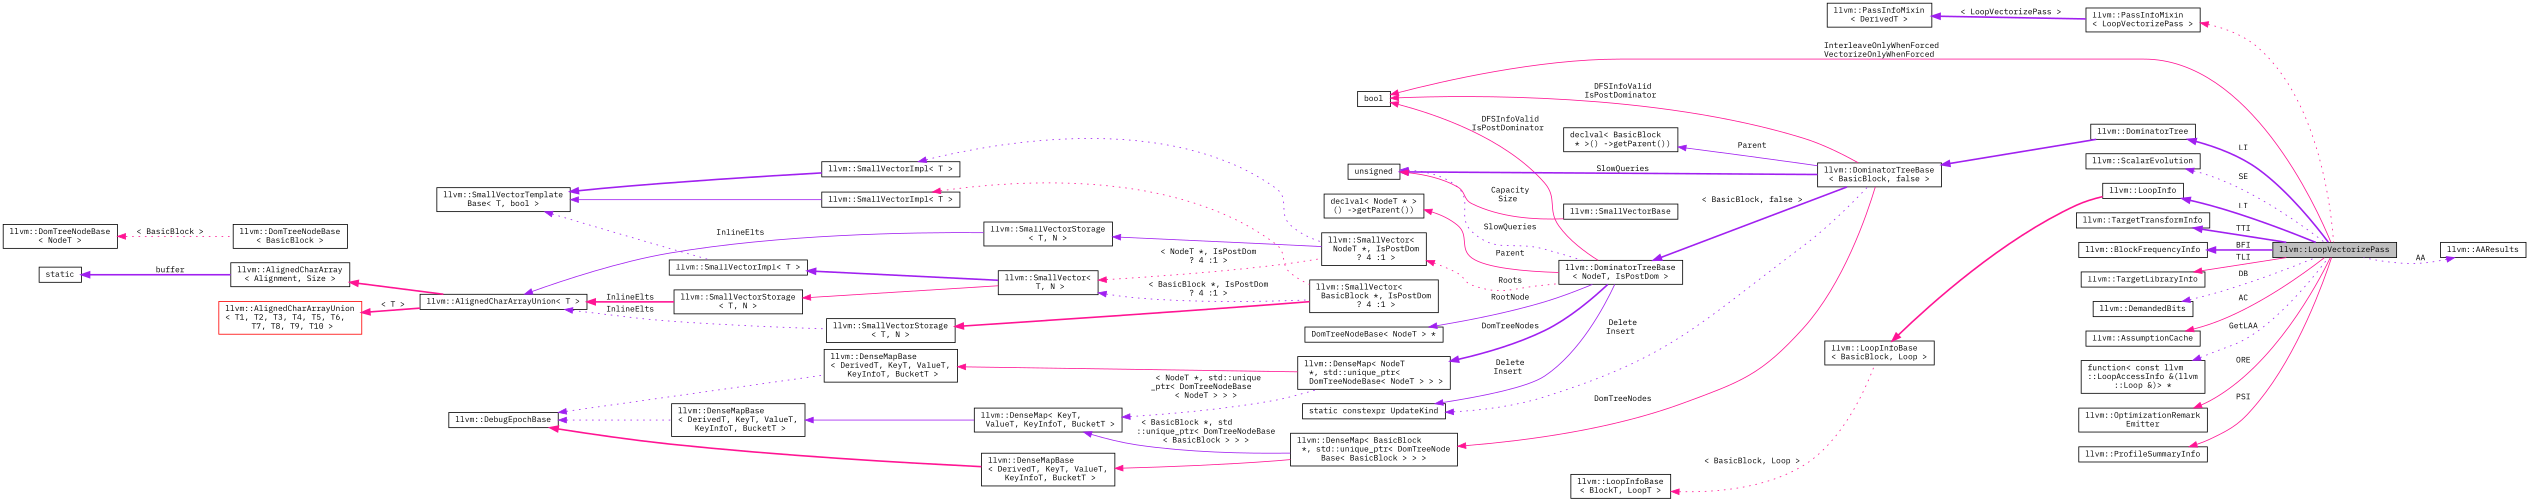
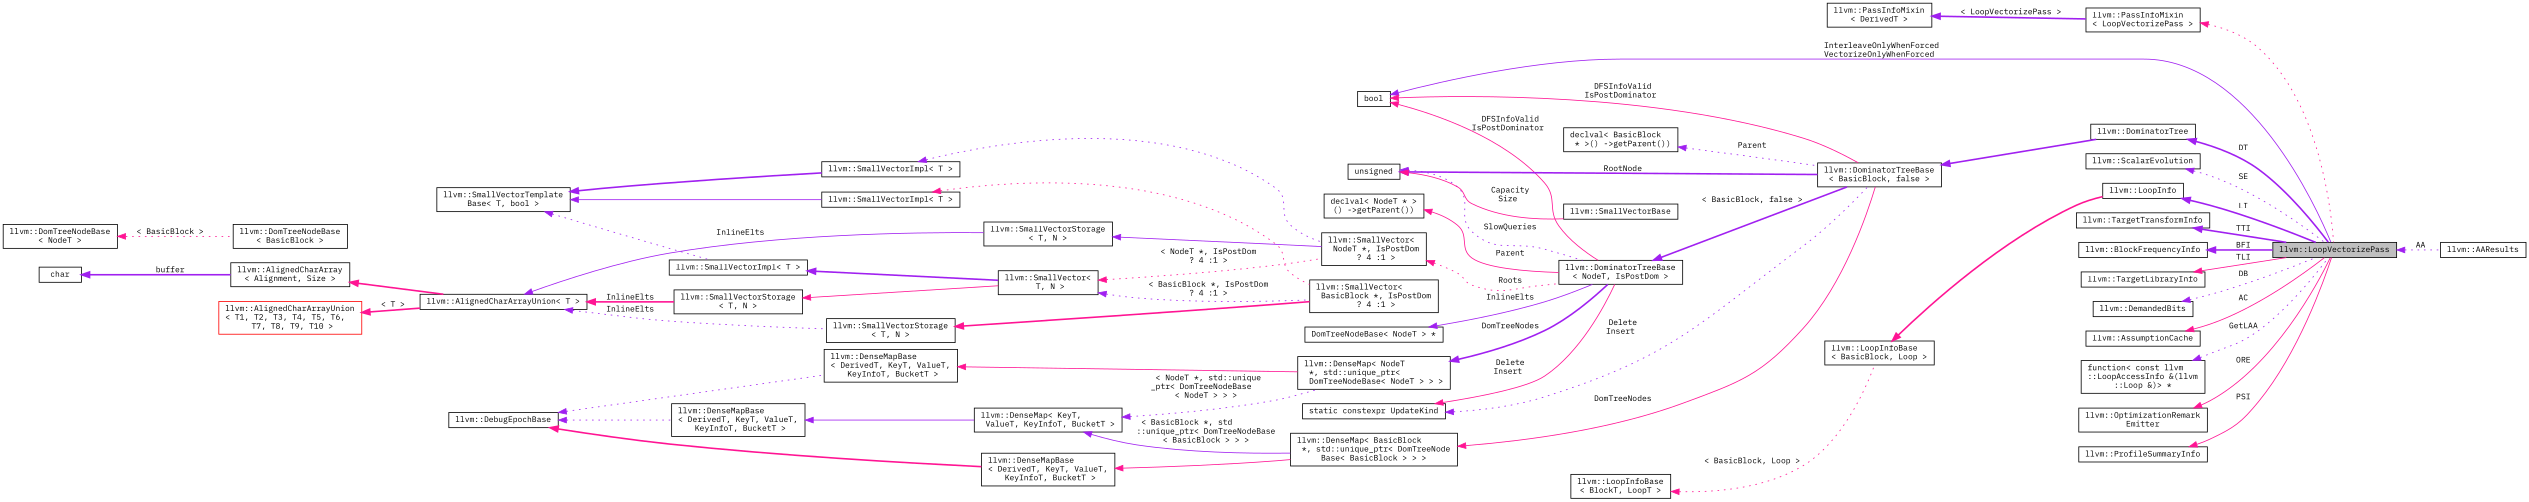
  digraph {
    fontname="IBM Plex Mono"
    rankdir=LR
    node [color=black fontname="IBM Plex Mono" fontsize=10 shape=box]
    edge [color=purple dir=back fontname="IBM Plex Mono" fontsize=10 labelfontname=Helvetica labelfontsize=10 style=solid]
    n1 [fillcolor=grey75 fontcolor=black height=0.2 label="llvm::LoopVectorizePass" style=filled width=0.4]
    n2 [height=0.2 label="llvm::PassInfoMixin\l\< LoopVectorizePass \>" width=0.4]
    n3 [height=0.2 label="llvm::PassInfoMixin\l\< DerivedT \>" width=0.4]
    n4 [height=0.2 label=bool width=0.4]
    n5 [height=0.2 label="llvm::DominatorTreeBase\l\< BasicBlock, false \>" width=0.4]
    n6 [height=0.2 label="llvm::DominatorTreeBase\l\< NodeT, IsPostDom \>" width=0.4]
    n7 [height=0.2 label="llvm::DominatorTree" width=0.4]
    n8 [height=0.2 label="llvm::ScalarEvolution" width=0.4]
    n9 [height=0.2 label="llvm::LoopInfo" width=0.4]
    n10 [height=0.2 label="llvm::LoopInfoBase\l\< BasicBlock, Loop \>" width=0.4]
    n11 [height=0.2 label="llvm::LoopInfoBase\l\< BlockT, LoopT \>" width=0.4]
    n12 [height=0.2 label="llvm::TargetTransformInfo" width=0.4]
    n13 [height=0.2 label="static constexpr UpdateKind" width=0.4]
    n14 [height=0.2 label="llvm::SmallVector\<\l BasicBlock *, IsPostDom\l ? 4 :1 \>" width=0.4]
    n15 [height=0.2 label="llvm::SmallVectorImpl\< T \>" width=0.4]
    n16 [height=0.2 label="llvm::SmallVectorTemplate\lBase\< T, bool \>" width=0.4]
    n17 [height=0.2 label="llvm::SmallVectorImpl\< T \>" width=0.4]
    n18 [height=0.2 label="llvm::SmallVectorImpl\< T \>" width=0.4]
    n19 [height=0.2 label="llvm::SmallVector\<\l T, N \>" width=0.4]
    n20 [height=0.2 label="llvm::SmallVector\<\l NodeT *, IsPostDom\l ? 4 :1 \>" width=0.4]
    n21 [height=0.2 label="llvm::SmallVectorBase" width=0.4]
    n22 [height=0.2 label=unsigned width=0.4]
    n23 [height=0.2 label="llvm::SmallVectorStorage\l\< T, N \>" width=0.4]
    n24 [height=0.2 label="llvm::AlignedCharArrayUnion\< T \>" width=0.4]
    n25 [height=0.2 label="llvm::SmallVectorStorage\l\< T, N \>" width=0.4]
    n26 [height=0.2 label="llvm::SmallVectorStorage\l\< T, N \>" width=0.4]
    n27 [height=0.2 label="llvm::AlignedCharArray\l\< Alignment, Size \>" width=0.4]
-   n28 [height=0.2 label=static width=0.4]
+   n28 [height=0.2 label=char width=0.4]
    n29 [color=red height=0.2 label="llvm::AlignedCharArrayUnion\l\< T1, T2, T3, T4, T5, T6,\l T7, T8, T9, T10 \>" width=0.4]
    n30 [height=0.2 label="llvm::DenseMap\< BasicBlock\l *, std::unique_ptr\< DomTreeNode\lBase\< BasicBlock \> \> \>" width=0.4]
    n31 [height=0.2 label="llvm::DenseMapBase\l\< DerivedT, KeyT, ValueT,\l KeyInfoT, BucketT \>" width=0.4]
    n32 [height=0.2 label="llvm::DebugEpochBase" width=0.4]
    n33 [height=0.2 label="llvm::DenseMapBase\l\< DerivedT, KeyT, ValueT,\l KeyInfoT, BucketT \>" width=0.4]
    n34 [height=0.2 label="llvm::DenseMapBase\l\< DerivedT, KeyT, ValueT,\l KeyInfoT, BucketT \>" width=0.4]
    n35 [height=0.2 label="llvm::DenseMap\< KeyT,\l ValueT, KeyInfoT, BucketT \>" width=0.4]
    n36 [height=0.2 label="llvm::DenseMap\< NodeT\l *, std::unique_ptr\<\l DomTreeNodeBase\< NodeT \> \> \>" width=0.4]
    n37 [height=0.2 label="llvm::DomTreeNodeBase\l\< BasicBlock \>" width=0.4]
    n38 [height=0.2 label="llvm::DomTreeNodeBase\l\< NodeT \>" width=0.4]
    n39 [height=0.2 label="declval\< BasicBlock\l * \>() -\>getParent())" width=0.4]
    n40 [height=0.2 label="DomTreeNodeBase\< NodeT \> *" width=0.4]
    n41 [height=0.2 label="declval\< NodeT * \>\l() -\>getParent())" width=0.4]
    n42 [height=0.2 label="llvm::BlockFrequencyInfo" width=0.4]
    n43 [height=0.2 label="llvm::TargetLibraryInfo" width=0.4]
    n44 [height=0.2 label="llvm::DemandedBits" width=0.4]
    n45 [height=0.2 label="llvm::AAResults" width=0.4]
    n46 [height=0.2 label="llvm::AssumptionCache" width=0.4]
    n47 [height=0.2 label="function\< const llvm\l::LoopAccessInfo &(llvm\l::Loop &)\> *" width=0.4]
    n48 [height=0.2 label="llvm::OptimizationRemark\lEmitter" width=0.4]
    n49 [height=0.2 label="llvm::ProfileSummaryInfo" width=0.4]
    n2 -> n1 [color=deeppink style=dotted]
    n3 -> n2 [label=" \< LoopVectorizePass \>" style=bold]
-   n4 -> n1 [color=deeppink label=" InterleaveOnlyWhenForced\nVectorizeOnlyWhenForced"]
+   n4 -> n1 [label=" InterleaveOnlyWhenForced\nVectorizeOnlyWhenForced"]
    n4 -> n5 [color=deeppink label=" DFSInfoValid\nIsPostDominator"]
    n4 -> n6 [color=deeppink label=" DFSInfoValid\nIsPostDominator"]
    n5 -> n7 [style=bold]
    n6 -> n5 [label=" \< BasicBlock, false \>" style=bold]
-   n7 -> n1 [label=" LI" style=bold]
+   n7 -> n1 [label=" DT" style=bold]
    n8 -> n1 [label=" SE" style=dotted]
    n9 -> n1 [label=" LI" style=bold]
    n10 -> n9 [color=deeppink style=bold]
    n11 -> n10 [color=deeppink label=" \< BasicBlock, Loop \>" style=dotted]
    n12 -> n1 [label=" TTI" style=bold]
    n13 -> n5 [label=" Delete\nInsert" style=dotted]
-   n13 -> n6 [label=" Delete\nInsert"]
+   n13 -> n6 [color=deeppink label=" Delete\nInsert"]
    n15 -> n14 [color=deeppink style=dotted]
    n16 -> n15
    n16 -> n17 [style=dotted]
    n16 -> n18 [style=bold]
    n17 -> n19 [style=bold]
    n18 -> n20 [style=dotted]
    n19 -> n14 [label=" \< BasicBlock *, IsPostDom\l ? 4 :1 \>" style=dotted]
    n19 -> n20 [color=deeppink label=" \< NodeT *, IsPostDom\l ? 4 :1 \>" style=dotted]
    n20 -> n6 [color=deeppink label=" Roots" style=dotted]
-   n22 -> n5 [label=" SlowQueries" style=bold]
+   n22 -> n5 [label=" RootNode" style=bold]
    n22 -> n6 [label=" SlowQueries" style=dotted]
    n22 -> n21 [color=deeppink label=" Capacity\nSize"]
    n23 -> n14 [color=deeppink style=bold]
    n24 -> n23 [label=" InlineElts" style=dotted]
    n24 -> n25 [color=deeppink label=" InlineElts" style=bold]
    n24 -> n26 [label=" InlineElts"]
    n25 -> n19 [color=deeppink]
    n26 -> n20
    n27 -> n24 [color=deeppink style=bold]
    n28 -> n27 [label=" buffer" style=bold]
    n29 -> n24 [color=deeppink label=" \< T \>" style=bold]
    n30 -> n5 [color=deeppink label=" DomTreeNodes"]
    n31 -> n30 [color=deeppink]
    n32 -> n31 [color=deeppink style=bold]
    n32 -> n33 [style=dotted]
    n32 -> n34 [style=dotted]
    n33 -> n35
    n34 -> n36 [color=deeppink]
    n35 -> n30 [label=" \< BasicBlock *, std\l::unique_ptr\< DomTreeNodeBase\l\< BasicBlock \> \> \>"]
    n35 -> n36 [label=" \< NodeT *, std::unique\l_ptr\< DomTreeNodeBase\l\< NodeT \> \> \>" style=dotted]
    n36 -> n6 [label=" DomTreeNodes" style=bold]
    n38 -> n37 [color=deeppink label=" \< BasicBlock \>" style=dotted]
-   n39 -> n5 [label=" Parent"]
-   n40 -> n6 [label=" RootNode"]
+   n39 -> n5 [label=" Parent" style=dotted]
+   n40 -> n6 [label=" InlineElts"]
    n41 -> n6 [color=deeppink label=" Parent"]
    n42 -> n1 [label=" BFI" style=bold]
    n43 -> n1 [color=deeppink label=" TLI"]
    n44 -> n1 [label=" DB" style=dotted]
-   n45 -> n1 [label=" AA" style=dotted]
+   n1 -> n45 [label=" AA" style=dotted]
    n46 -> n1 [color=deeppink label=" AC"]
    n47 -> n1 [label=" GetLAA" style=dotted]
    n48 -> n1 [color=deeppink label=" ORE"]
    n49 -> n1 [color=deeppink label=" PSI"]
  }
